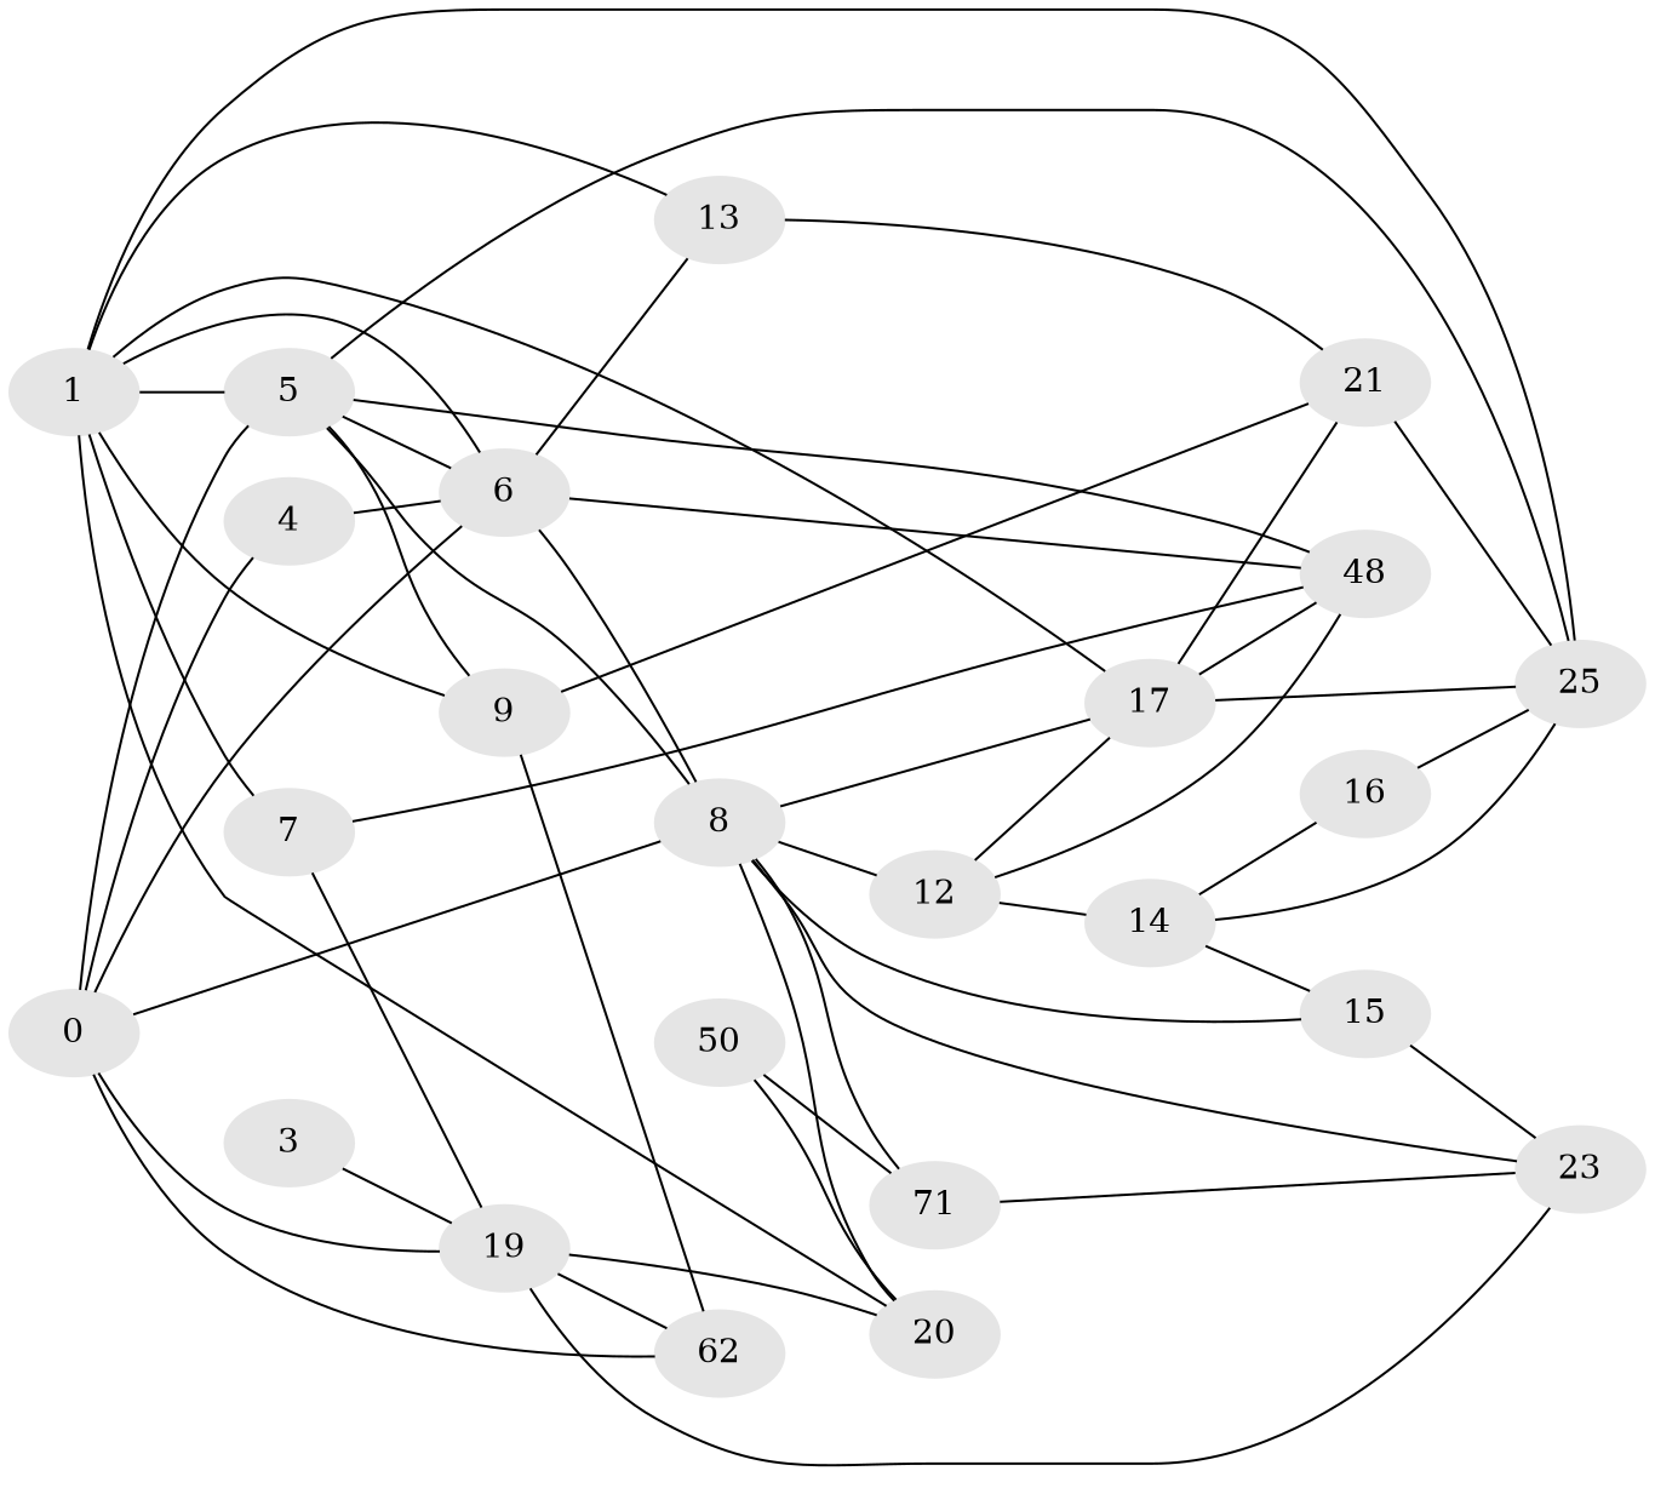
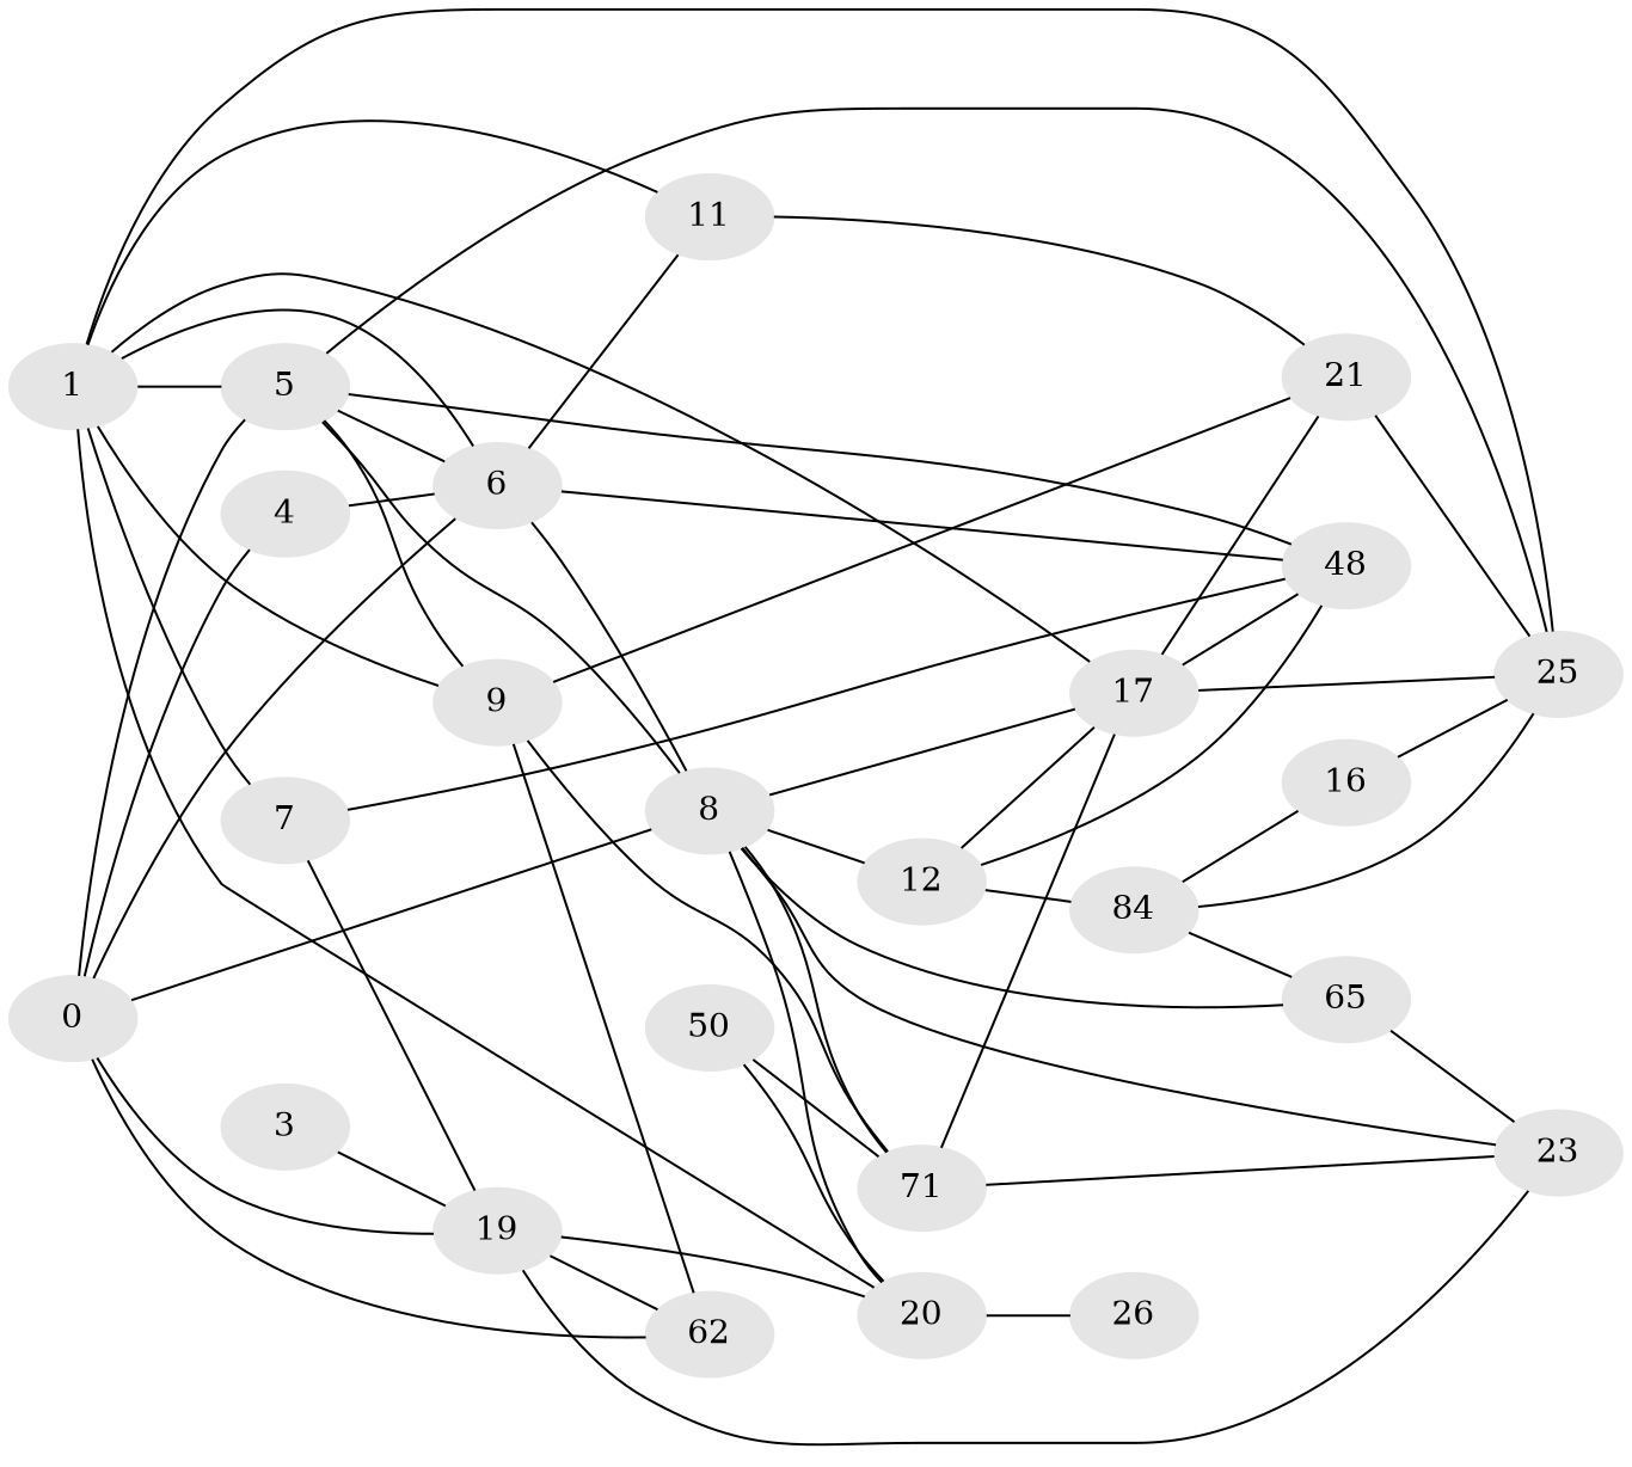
  graph {
    rankdir=LR
    node [color=gray90 style=filled]
    edge [weight=1.0]
    1
    5
    6
    7
    9
    17
    20
    25
-   13
+   13 [label=11]
    8
    n11 [label=48]
    19
    21
    n14 [label=62]
    n15 [label=71]
+   26
    n17 [label=0]
    4
    12
-   15
+   15 [label=65]
    23
    3
-   14
+   14 [label=84]
    n24 [label=50]
    16
    1 -- 5 [weight=2.0]
    1 -- 6
    1 -- 7
    1 -- 9 [weight=2.0]
    1 -- 17
    1 -- 20
    1 -- 25
    1 -- 13
    5 -- 6 [weight=2.0]
    5 -- 9
    5 -- 25
    5 -- 8 [weight=2.0]
    5 -- n11
    6 -- 13
    6 -- 8 [weight=2.0]
    6 -- n11
    7 -- n11
    7 -- 19
    9 -- 21
    9 -- n14
+   9 -- n15
    17 -- 25 [weight=2.0]
    17 -- n11
    17 -- 21
+   20 -- 26
    13 -- 21
    8 -- 17 [weight=2.0]
    8 -- 20
    8 -- n15
    8 -- 12
    8 -- 15
    8 -- 23
    19 -- 20
    19 -- n14
    19 -- 23
    21 -- 25
+   n15 -- 17
    n15 -- 23
    n17 -- 5
    n17 -- 6
    n17 -- 8 [weight=3.0]
    n17 -- 19 [weight=3.0]
    n17 -- n14
    n17 -- 4
    4 -- 6
    12 -- 17
    12 -- n11
    12 -- 14
    15 -- 23
    3 -- 19
    14 -- 25
    14 -- 15
    14 -- 16
    n24 -- 20
    n24 -- n15
    16 -- 25
  }
